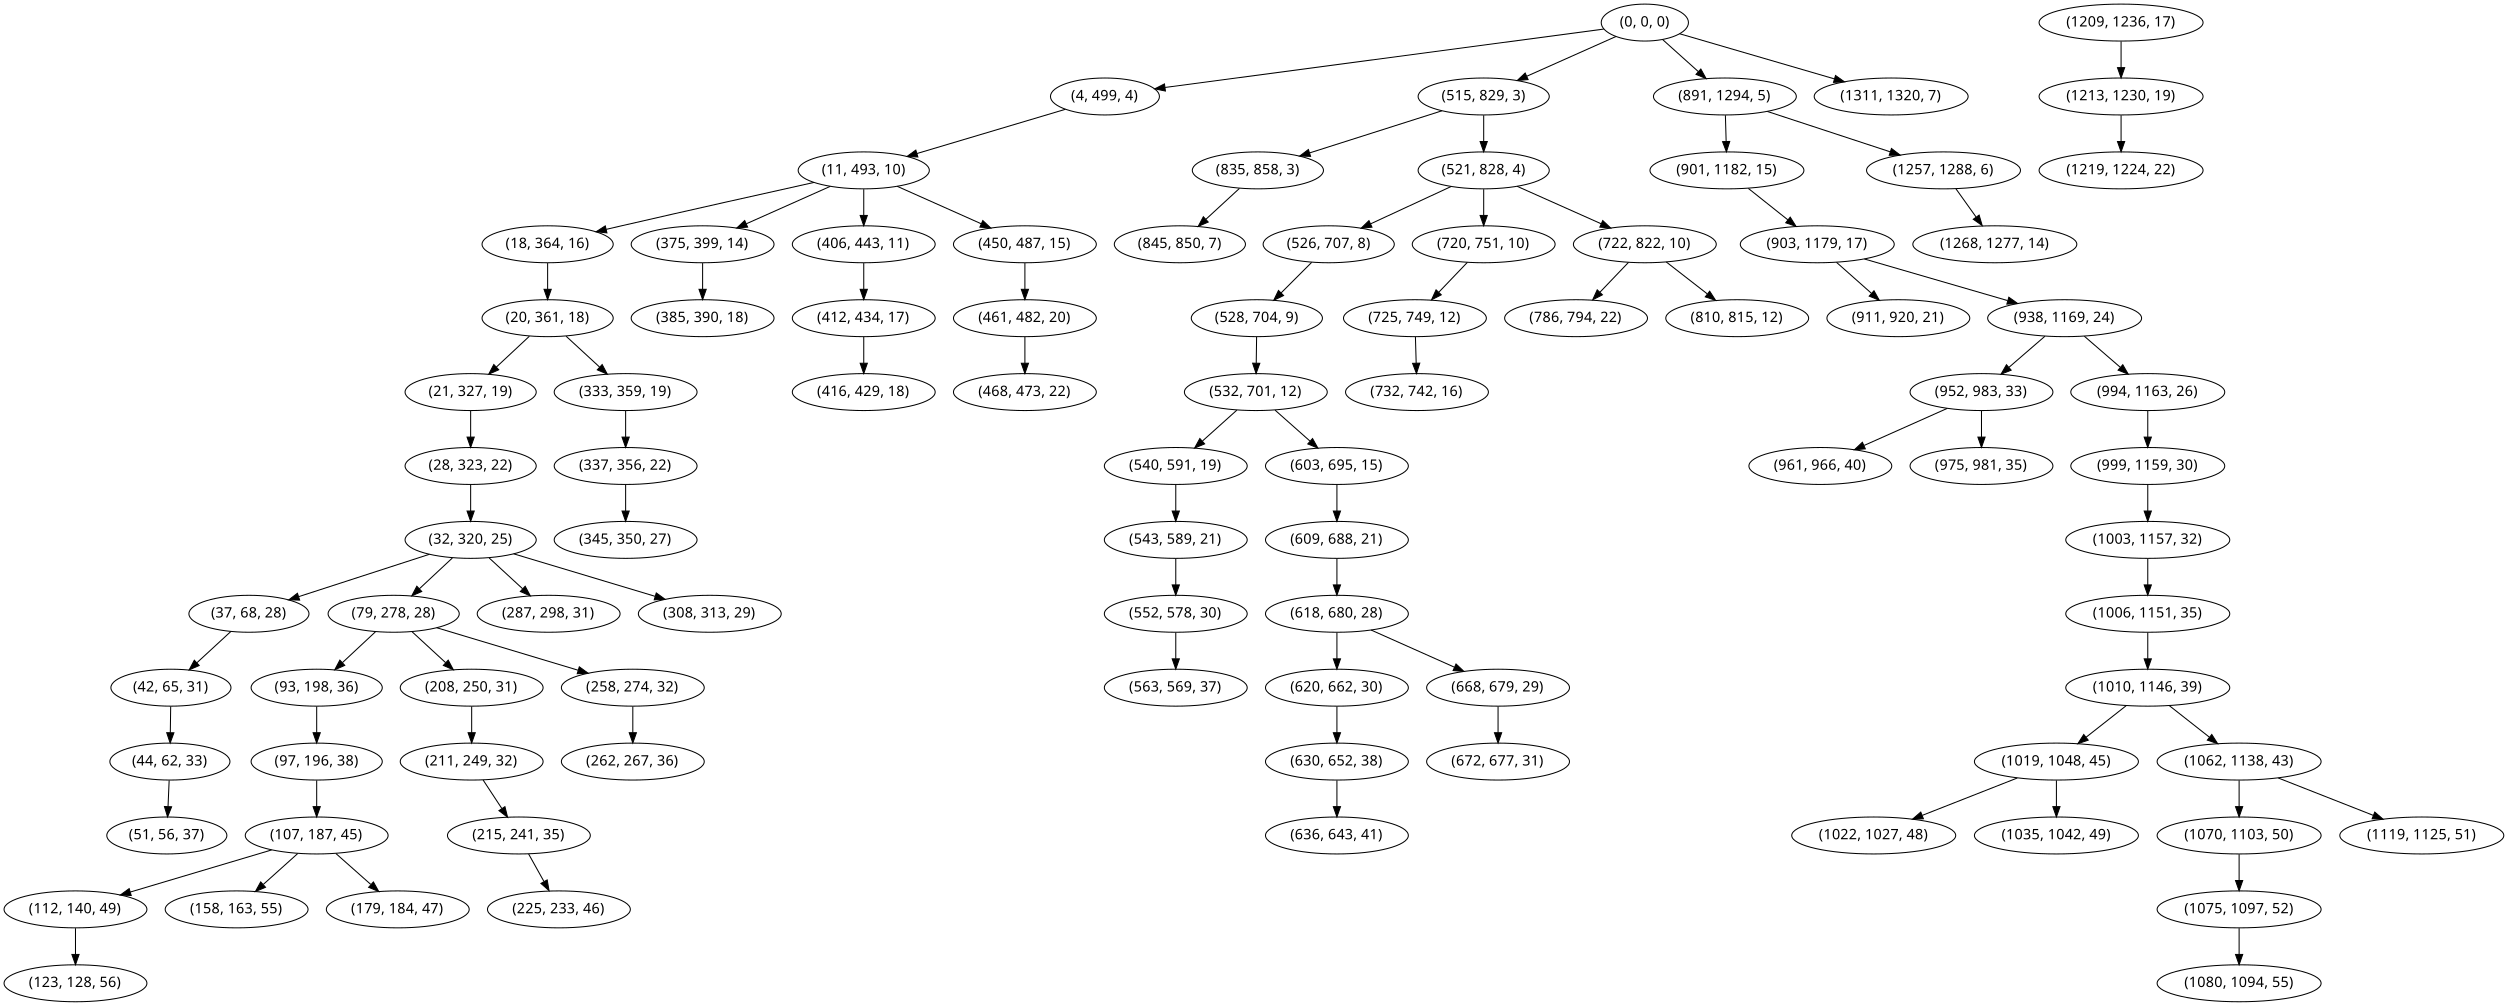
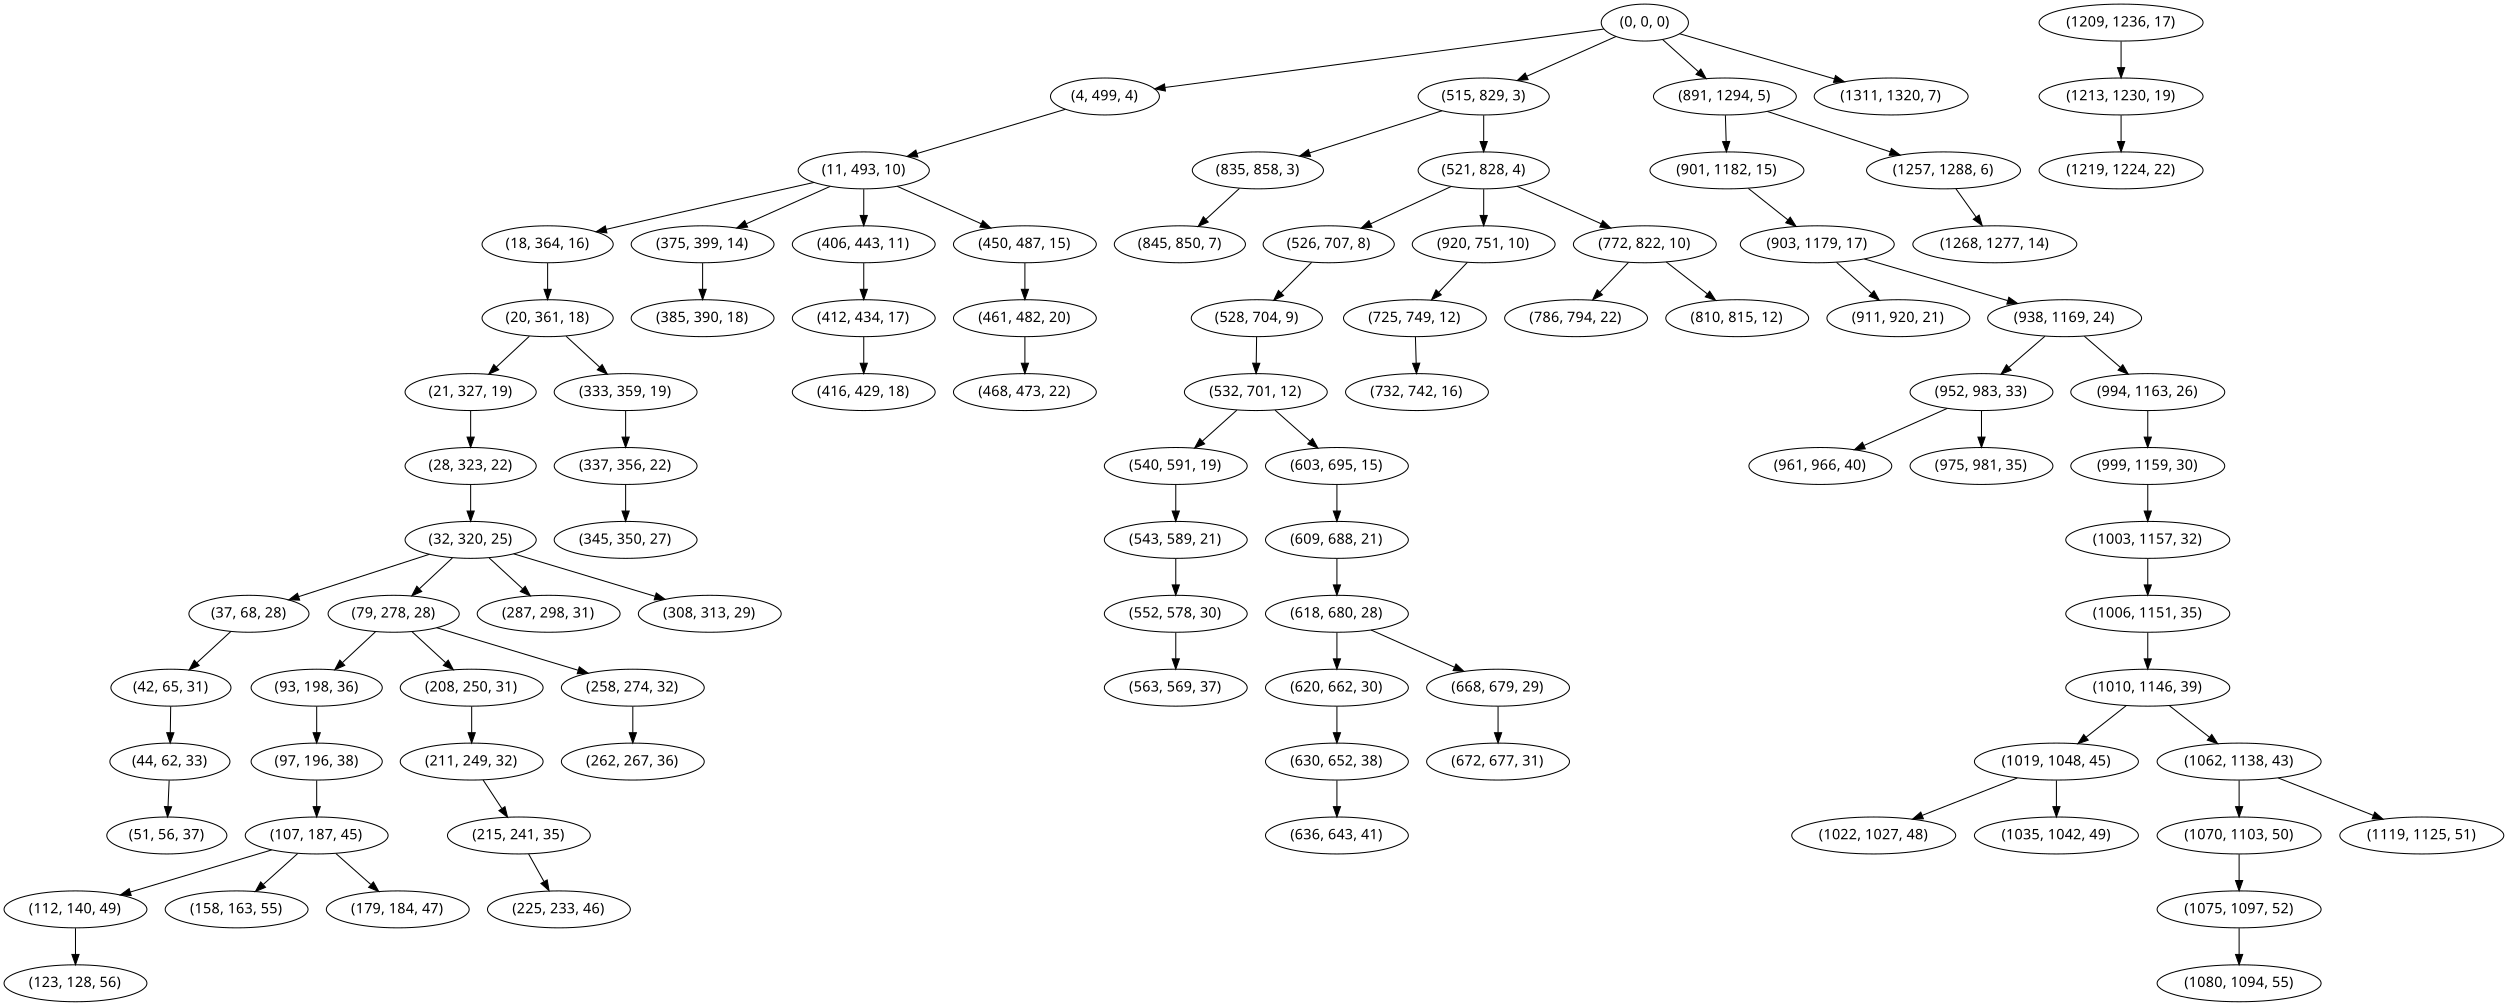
  digraph {
    fontname="Noto Sans"
    node [fontname="Noto Sans"]
    edge [fontname="Noto Sans"]
    "(0, 0, 0)"
    "(4, 499, 4)"
    "(515, 829, 3)"
    "(891, 1294, 5)"
    "(1311, 1320, 7)"
    "(11, 493, 10)"
    "(835, 858, 3)"
    "(521, 828, 4)"
    "(845, 850, 7)"
    "(901, 1182, 15)"
    "(1257, 1288, 6)"
    "(18, 364, 16)"
    "(375, 399, 14)"
    "(406, 443, 11)"
    "(450, 487, 15)"
    "(20, 361, 18)"
    "(385, 390, 18)"
    "(412, 434, 17)"
    "(461, 482, 20)"
    "(21, 327, 19)"
    "(333, 359, 19)"
    "(28, 323, 22)"
    "(337, 356, 22)"
    "(32, 320, 25)"
    "(37, 68, 28)"
    "(79, 278, 28)"
    "(287, 298, 31)"
    "(308, 313, 29)"
    "(42, 65, 31)"
    "(93, 198, 36)"
    "(208, 250, 31)"
    "(258, 274, 32)"
    "(44, 62, 33)"
    "(51, 56, 37)"
    "(97, 196, 38)"
    "(211, 249, 32)"
    "(262, 267, 36)"
    "(107, 187, 45)"
    "(112, 140, 49)"
    "(158, 163, 55)"
    "(179, 184, 47)"
    "(123, 128, 56)"
    "(215, 241, 35)"
    n44 [label="(225, 233, 46)"]
    "(345, 350, 27)"
    "(416, 429, 18)"
    "(468, 473, 22)"
    "(526, 707, 8)"
-   "(720, 751, 10)"
-   "(772, 822, 10)" [label="(722, 822, 10)"]
+   "(720, 751, 10)" [label="(920, 751, 10)"]
+   "(772, 822, 10)"
    "(528, 704, 9)"
    "(725, 749, 12)"
    "(786, 794, 22)"
    "(810, 815, 12)"
    "(532, 701, 12)"
    "(540, 591, 19)"
    "(603, 695, 15)"
    "(543, 589, 21)"
    "(609, 688, 21)"
    "(552, 578, 30)"
    "(563, 569, 37)"
    "(618, 680, 28)"
    "(620, 662, 30)"
    "(668, 679, 29)"
    "(630, 652, 38)"
    "(672, 677, 31)"
    "(636, 643, 41)"
    "(732, 742, 16)"
    "(903, 1179, 17)"
    "(1268, 1277, 14)"
    "(911, 920, 21)"
    "(938, 1169, 24)"
    "(952, 983, 33)"
    "(994, 1163, 26)"
    "(961, 966, 40)"
    "(975, 981, 35)"
    "(999, 1159, 30)"
    "(1003, 1157, 32)"
    "(1006, 1151, 35)"
    "(1010, 1146, 39)"
    "(1019, 1048, 45)"
    "(1062, 1138, 43)"
    "(1022, 1027, 48)"
    "(1035, 1042, 49)"
    "(1070, 1103, 50)"
    "(1119, 1125, 51)"
    "(1075, 1097, 52)"
    "(1080, 1094, 55)"
    "(1209, 1236, 17)"
    "(1213, 1230, 19)"
    "(1219, 1224, 22)"
    "(0, 0, 0)" -> "(4, 499, 4)"
    "(0, 0, 0)" -> "(515, 829, 3)"
    "(0, 0, 0)" -> "(891, 1294, 5)"
    "(0, 0, 0)" -> "(1311, 1320, 7)"
    "(4, 499, 4)" -> "(11, 493, 10)"
    "(515, 829, 3)" -> "(835, 858, 3)"
    "(515, 829, 3)" -> "(521, 828, 4)"
    "(891, 1294, 5)" -> "(901, 1182, 15)"
    "(891, 1294, 5)" -> "(1257, 1288, 6)"
    "(11, 493, 10)" -> "(18, 364, 16)"
    "(11, 493, 10)" -> "(375, 399, 14)"
    "(11, 493, 10)" -> "(406, 443, 11)"
    "(11, 493, 10)" -> "(450, 487, 15)"
    "(835, 858, 3)" -> "(845, 850, 7)"
    "(521, 828, 4)" -> "(526, 707, 8)"
    "(521, 828, 4)" -> "(720, 751, 10)"
    "(521, 828, 4)" -> "(772, 822, 10)"
    "(901, 1182, 15)" -> "(903, 1179, 17)"
    "(1257, 1288, 6)" -> "(1268, 1277, 14)"
    "(18, 364, 16)" -> "(20, 361, 18)"
    "(375, 399, 14)" -> "(385, 390, 18)"
    "(406, 443, 11)" -> "(412, 434, 17)"
    "(450, 487, 15)" -> "(461, 482, 20)"
    "(20, 361, 18)" -> "(21, 327, 19)"
    "(20, 361, 18)" -> "(333, 359, 19)"
    "(412, 434, 17)" -> "(416, 429, 18)"
    "(461, 482, 20)" -> "(468, 473, 22)"
    "(21, 327, 19)" -> "(28, 323, 22)"
    "(333, 359, 19)" -> "(337, 356, 22)"
    "(28, 323, 22)" -> "(32, 320, 25)"
    "(337, 356, 22)" -> "(345, 350, 27)"
    "(32, 320, 25)" -> "(37, 68, 28)"
    "(32, 320, 25)" -> "(79, 278, 28)"
    "(32, 320, 25)" -> "(287, 298, 31)"
    "(32, 320, 25)" -> "(308, 313, 29)"
    "(37, 68, 28)" -> "(42, 65, 31)"
    "(79, 278, 28)" -> "(93, 198, 36)"
    "(79, 278, 28)" -> "(208, 250, 31)"
    "(79, 278, 28)" -> "(258, 274, 32)"
    "(42, 65, 31)" -> "(44, 62, 33)"
    "(93, 198, 36)" -> "(97, 196, 38)"
    "(208, 250, 31)" -> "(211, 249, 32)"
    "(258, 274, 32)" -> "(262, 267, 36)"
    "(44, 62, 33)" -> "(51, 56, 37)"
    "(97, 196, 38)" -> "(107, 187, 45)"
    "(211, 249, 32)" -> "(215, 241, 35)"
    "(107, 187, 45)" -> "(112, 140, 49)"
    "(107, 187, 45)" -> "(158, 163, 55)"
    "(107, 187, 45)" -> "(179, 184, 47)"
    "(112, 140, 49)" -> "(123, 128, 56)"
    "(215, 241, 35)" -> n44
    "(526, 707, 8)" -> "(528, 704, 9)"
    "(720, 751, 10)" -> "(725, 749, 12)"
    "(772, 822, 10)" -> "(786, 794, 22)"
    "(772, 822, 10)" -> "(810, 815, 12)"
    "(528, 704, 9)" -> "(532, 701, 12)"
    "(725, 749, 12)" -> "(732, 742, 16)"
    "(532, 701, 12)" -> "(540, 591, 19)"
    "(532, 701, 12)" -> "(603, 695, 15)"
    "(540, 591, 19)" -> "(543, 589, 21)"
    "(603, 695, 15)" -> "(609, 688, 21)"
    "(543, 589, 21)" -> "(552, 578, 30)"
    "(609, 688, 21)" -> "(618, 680, 28)"
    "(552, 578, 30)" -> "(563, 569, 37)"
    "(618, 680, 28)" -> "(620, 662, 30)"
    "(618, 680, 28)" -> "(668, 679, 29)"
    "(620, 662, 30)" -> "(630, 652, 38)"
    "(668, 679, 29)" -> "(672, 677, 31)"
    "(630, 652, 38)" -> "(636, 643, 41)"
    "(903, 1179, 17)" -> "(911, 920, 21)"
    "(903, 1179, 17)" -> "(938, 1169, 24)"
    "(938, 1169, 24)" -> "(952, 983, 33)"
    "(938, 1169, 24)" -> "(994, 1163, 26)"
    "(952, 983, 33)" -> "(961, 966, 40)"
    "(952, 983, 33)" -> "(975, 981, 35)"
    "(994, 1163, 26)" -> "(999, 1159, 30)"
    "(999, 1159, 30)" -> "(1003, 1157, 32)"
    "(1003, 1157, 32)" -> "(1006, 1151, 35)"
    "(1006, 1151, 35)" -> "(1010, 1146, 39)"
    "(1010, 1146, 39)" -> "(1019, 1048, 45)"
    "(1010, 1146, 39)" -> "(1062, 1138, 43)"
    "(1019, 1048, 45)" -> "(1022, 1027, 48)"
    "(1019, 1048, 45)" -> "(1035, 1042, 49)"
    "(1062, 1138, 43)" -> "(1070, 1103, 50)"
    "(1062, 1138, 43)" -> "(1119, 1125, 51)"
    "(1070, 1103, 50)" -> "(1075, 1097, 52)"
    "(1075, 1097, 52)" -> "(1080, 1094, 55)"
    "(1209, 1236, 17)" -> "(1213, 1230, 19)"
    "(1213, 1230, 19)" -> "(1219, 1224, 22)"
  }
